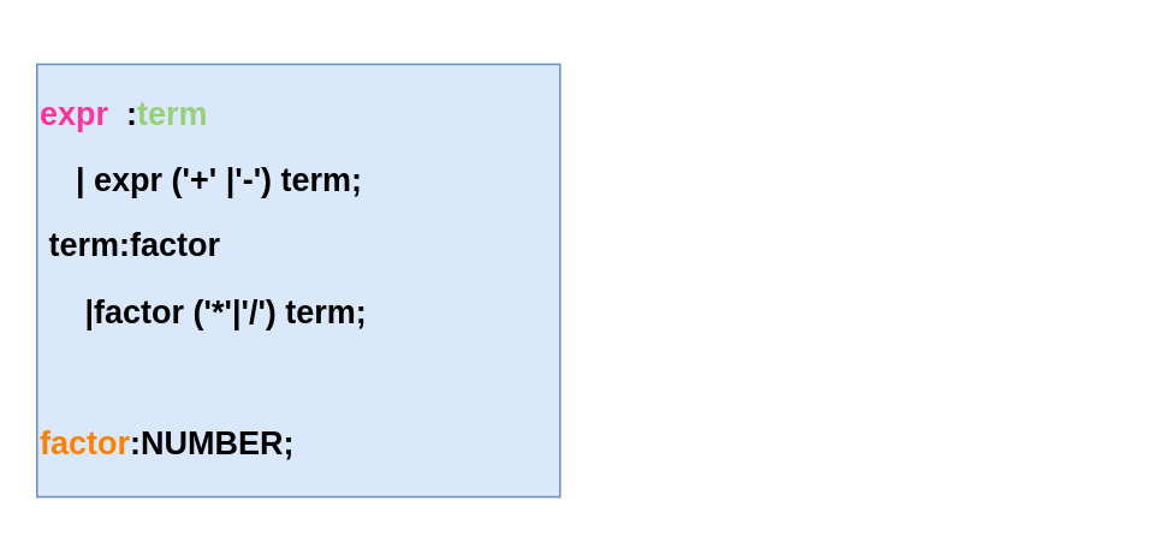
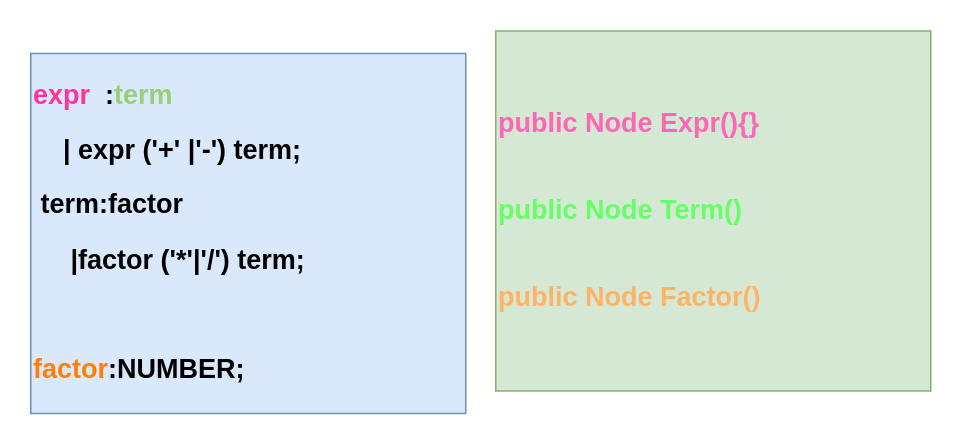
  <mxCell id="0" />
  <mxCell id="1" parent="0" />
  <mxCell id="2" value="&lt;h2&gt;&lt;font color=&quot;#ff3399&quot;&gt;expr&amp;nbsp; &lt;/font&gt;:&lt;font color=&quot;#97d077&quot;&gt;term&lt;/font&gt;&lt;/h2&gt;&lt;h2&gt;&amp;nbsp; &amp;nbsp; | expr ('+' |'-') term;&lt;/h2&gt;&lt;h2&gt;&amp;nbsp;term:factor&lt;/h2&gt;&lt;h2&gt;&amp;nbsp; &amp;nbsp; &amp;nbsp;|factor ('*'|'/') term;&lt;/h2&gt;&lt;h2&gt;&lt;br&gt;&lt;/h2&gt;&lt;h2&gt;&lt;font color=&quot;#ff8000&quot;&gt;factor&lt;/font&gt;:NUMBER;&lt;/h2&gt;" style="text;html=1;strokeColor=#6c8ebf;align=left;verticalAlign=middle;whiteSpace=wrap;rounded=0;fillColor=#dae8fc;" vertex="1" parent="1"><mxGeometry x="20" y="35" width="290" height="240" as="geometry" /></mxCell>
+ <mxCell id="3" value="&lt;h2&gt;&lt;font color=&quot;#ff66b3&quot;&gt;public Node Expr(){}&lt;/font&gt;&lt;/h2&gt;&lt;h2&gt;&lt;br&gt;&lt;font color=&quot;#66ff66&quot;&gt;public Node Term()&lt;/font&gt;&lt;br&gt;&lt;br&gt;&lt;/h2&gt;&lt;h2&gt;&lt;font color=&quot;#ffb366&quot;&gt;public Node Factor()&lt;/font&gt;&lt;/h2&gt;" style="text;html=1;strokeColor=#82b366;fillColor=#d5e8d4;align=left;verticalAlign=middle;whiteSpace=wrap;rounded=0;" vertex="1" parent="1"><mxGeometry x="330" y="20" width="290" height="240" as="geometry" /></mxCell>
